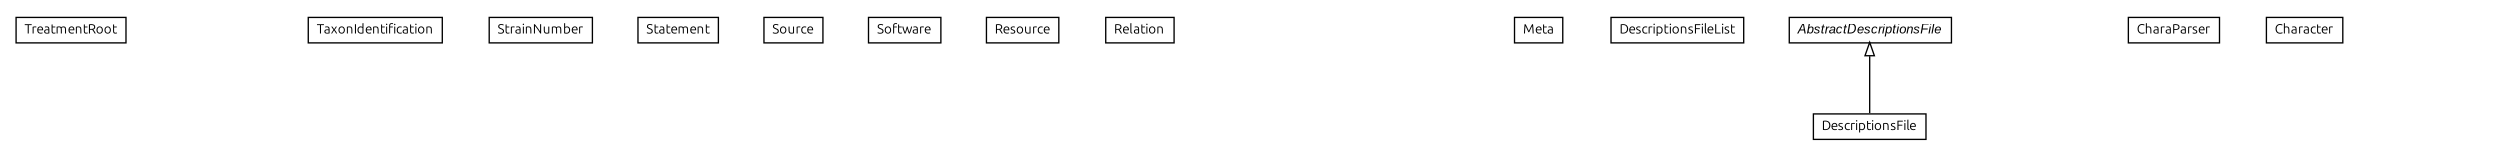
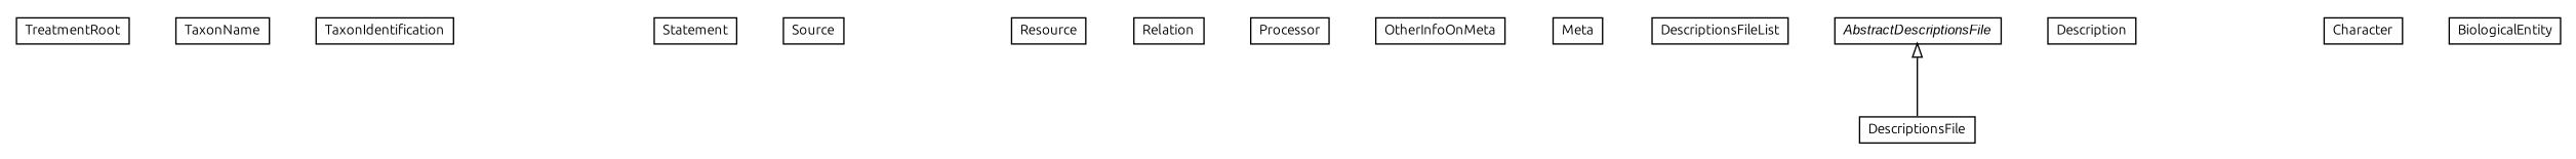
  digraph {
    nodesep=0.25
    ranksep=0.5
    fontname=Ubuntu
    node [fontcolor=black fontname=Ubuntu fontsize=10.0 shape=plaintext]
    n1 [label=<<table title="edu.arizona.biosemantics.semanticmarkup.markupelement.description.model.TreatmentRoot" border="0" cellborder="1" cellspacing="0" cellpadding="2" port="p" href="./TreatmentRoot.html"> 		<tr><td><table border="0" cellspacing="0" cellpadding="1"> <tr><td align="center" balign="center"> TreatmentRoot </td></tr> 		</table></td></tr> 		</table>>]
+   n2 [label=<<table title="edu.arizona.biosemantics.semanticmarkup.markupelement.description.model.TaxonName" border="0" cellborder="1" cellspacing="0" cellpadding="2" port="p" href="./TaxonName.html"> 		<tr><td><table border="0" cellspacing="0" cellpadding="1"> <tr><td align="center" balign="center"> TaxonName </td></tr> 		</table></td></tr> 		</table>>]
    n3 [label=<<table title="edu.arizona.biosemantics.semanticmarkup.markupelement.description.model.TaxonIdentification" border="0" cellborder="1" cellspacing="0" cellpadding="2" port="p" href="./TaxonIdentification.html"> 		<tr><td><table border="0" cellspacing="0" cellpadding="1"> <tr><td align="center" balign="center"> TaxonIdentification </td></tr> 		</table></td></tr> 		</table>>]
-   n4 [label=<<table title="edu.arizona.biosemantics.semanticmarkup.markupelement.description.model.StrainNumber" border="0" cellborder="1" cellspacing="0" cellpadding="2" port="p" href="./StrainNumber.html"> 		<tr><td><table border="0" cellspacing="0" cellpadding="1"> <tr><td align="center" balign="center"> StrainNumber </td></tr> 		</table></td></tr> 		</table>>]
    n5 [label=<<table title="edu.arizona.biosemantics.semanticmarkup.markupelement.description.model.Statement" border="0" cellborder="1" cellspacing="0" cellpadding="2" port="p" href="./Statement.html"> 		<tr><td><table border="0" cellspacing="0" cellpadding="1"> <tr><td align="center" balign="center"> Statement </td></tr> 		</table></td></tr> 		</table>>]
    n6 [label=<<table title="edu.arizona.biosemantics.semanticmarkup.markupelement.description.model.Source" border="0" cellborder="1" cellspacing="0" cellpadding="2" port="p" href="./Source.html"> 		<tr><td><table border="0" cellspacing="0" cellpadding="1"> <tr><td align="center" balign="center"> Source </td></tr> 		</table></td></tr> 		</table>>]
-   n7 [label=<<table title="edu.arizona.biosemantics.semanticmarkup.markupelement.description.model.Software" border="0" cellborder="1" cellspacing="0" cellpadding="2" port="p" href="./Software.html"> 		<tr><td><table border="0" cellspacing="0" cellpadding="1"> <tr><td align="center" balign="center"> Software </td></tr> 		</table></td></tr> 		</table>>]
    n8 [label=<<table title="edu.arizona.biosemantics.semanticmarkup.markupelement.description.model.Resource" border="0" cellborder="1" cellspacing="0" cellpadding="2" port="p" href="./Resource.html"> 		<tr><td><table border="0" cellspacing="0" cellpadding="1"> <tr><td align="center" balign="center"> Resource </td></tr> 		</table></td></tr> 		</table>>]
    n9 [label=<<table title="edu.arizona.biosemantics.semanticmarkup.markupelement.description.model.Relation" border="0" cellborder="1" cellspacing="0" cellpadding="2" port="p" href="./Relation.html"> 		<tr><td><table border="0" cellspacing="0" cellpadding="1"> <tr><td align="center" balign="center"> Relation </td></tr> 		</table></td></tr> 		</table>>]
+   n10 [label=<<table title="edu.arizona.biosemantics.semanticmarkup.markupelement.description.model.Processor" border="0" cellborder="1" cellspacing="0" cellpadding="2" port="p" href="./Processor.html"> 		<tr><td><table border="0" cellspacing="0" cellpadding="1"> <tr><td align="center" balign="center"> Processor </td></tr> 		</table></td></tr> 		</table>>]
+   n11 [label=<<table title="edu.arizona.biosemantics.semanticmarkup.markupelement.description.model.OtherInfoOnMeta" border="0" cellborder="1" cellspacing="0" cellpadding="2" port="p" href="./OtherInfoOnMeta.html"> 		<tr><td><table border="0" cellspacing="0" cellpadding="1"> <tr><td align="center" balign="center"> OtherInfoOnMeta </td></tr> 		</table></td></tr> 		</table>>]
    n12 [label=<<table title="edu.arizona.biosemantics.semanticmarkup.markupelement.description.model.Meta" border="0" cellborder="1" cellspacing="0" cellpadding="2" port="p" href="./Meta.html"> 		<tr><td><table border="0" cellspacing="0" cellpadding="1"> <tr><td align="center" balign="center"> Meta </td></tr> 		</table></td></tr> 		</table>>]
    n13 [label=<<table title="edu.arizona.biosemantics.semanticmarkup.markupelement.description.model.DescriptionsFileList" border="0" cellborder="1" cellspacing="0" cellpadding="2" port="p" href="./DescriptionsFileList.html"> 		<tr><td><table border="0" cellspacing="0" cellpadding="1"> <tr><td align="center" balign="center"> DescriptionsFileList </td></tr> 		</table></td></tr> 		</table>>]
    n14 [label=<<table title="edu.arizona.biosemantics.semanticmarkup.markupelement.description.model.DescriptionsFile" border="0" cellborder="1" cellspacing="0" cellpadding="2" port="p" href="./DescriptionsFile.html"> 		<tr><td><table border="0" cellspacing="0" cellpadding="1"> <tr><td align="center" balign="center"> DescriptionsFile </td></tr> 		</table></td></tr> 		</table>>]
-   n16 [label=<<table title="edu.arizona.biosemantics.semanticmarkup.markupelement.description.model.CharaParser" border="0" cellborder="1" cellspacing="0" cellpadding="2" port="p" href="./CharaParser.html"> 		<tr><td><table border="0" cellspacing="0" cellpadding="1"> <tr><td align="center" balign="center"> CharaParser </td></tr> 		</table></td></tr> 		</table>>]
+   n15 [label=<<table title="edu.arizona.biosemantics.semanticmarkup.markupelement.description.model.Description" border="0" cellborder="1" cellspacing="0" cellpadding="2" port="p" href="./Description.html"> 		<tr><td><table border="0" cellspacing="0" cellpadding="1"> <tr><td align="center" balign="center"> Description </td></tr> 		</table></td></tr> 		</table>>]
    n17 [label=<<table title="edu.arizona.biosemantics.semanticmarkup.markupelement.description.model.Character" border="0" cellborder="1" cellspacing="0" cellpadding="2" port="p" href="./Character.html"> 		<tr><td><table border="0" cellspacing="0" cellpadding="1"> <tr><td align="center" balign="center"> Character </td></tr> 		</table></td></tr> 		</table>>]
+   n18 [label=<<table title="edu.arizona.biosemantics.semanticmarkup.markupelement.description.model.BiologicalEntity" border="0" cellborder="1" cellspacing="0" cellpadding="2" port="p" href="./BiologicalEntity.html"> 		<tr><td><table border="0" cellspacing="0" cellpadding="1"> <tr><td align="center" balign="center"> BiologicalEntity </td></tr> 		</table></td></tr> 		</table>>]
    n19 [label=<<table title="edu.arizona.biosemantics.semanticmarkup.markupelement.description.model.AbstractDescriptionsFile" border="0" cellborder="1" cellspacing="0" cellpadding="2" port="p" href="./AbstractDescriptionsFile.html"> 		<tr><td><table border="0" cellspacing="0" cellpadding="1"> <tr><td align="center" balign="center"><font face="arial italic"> AbstractDescriptionsFile </font></td></tr> 		</table></td></tr> 		</table>>]
    n19 -> n14 [arrowtail=empty dir=back fontname=Ubuntu fontsize=10 headport=p labelfontname=arial labelfontsize=10 tailport=p]
  }
